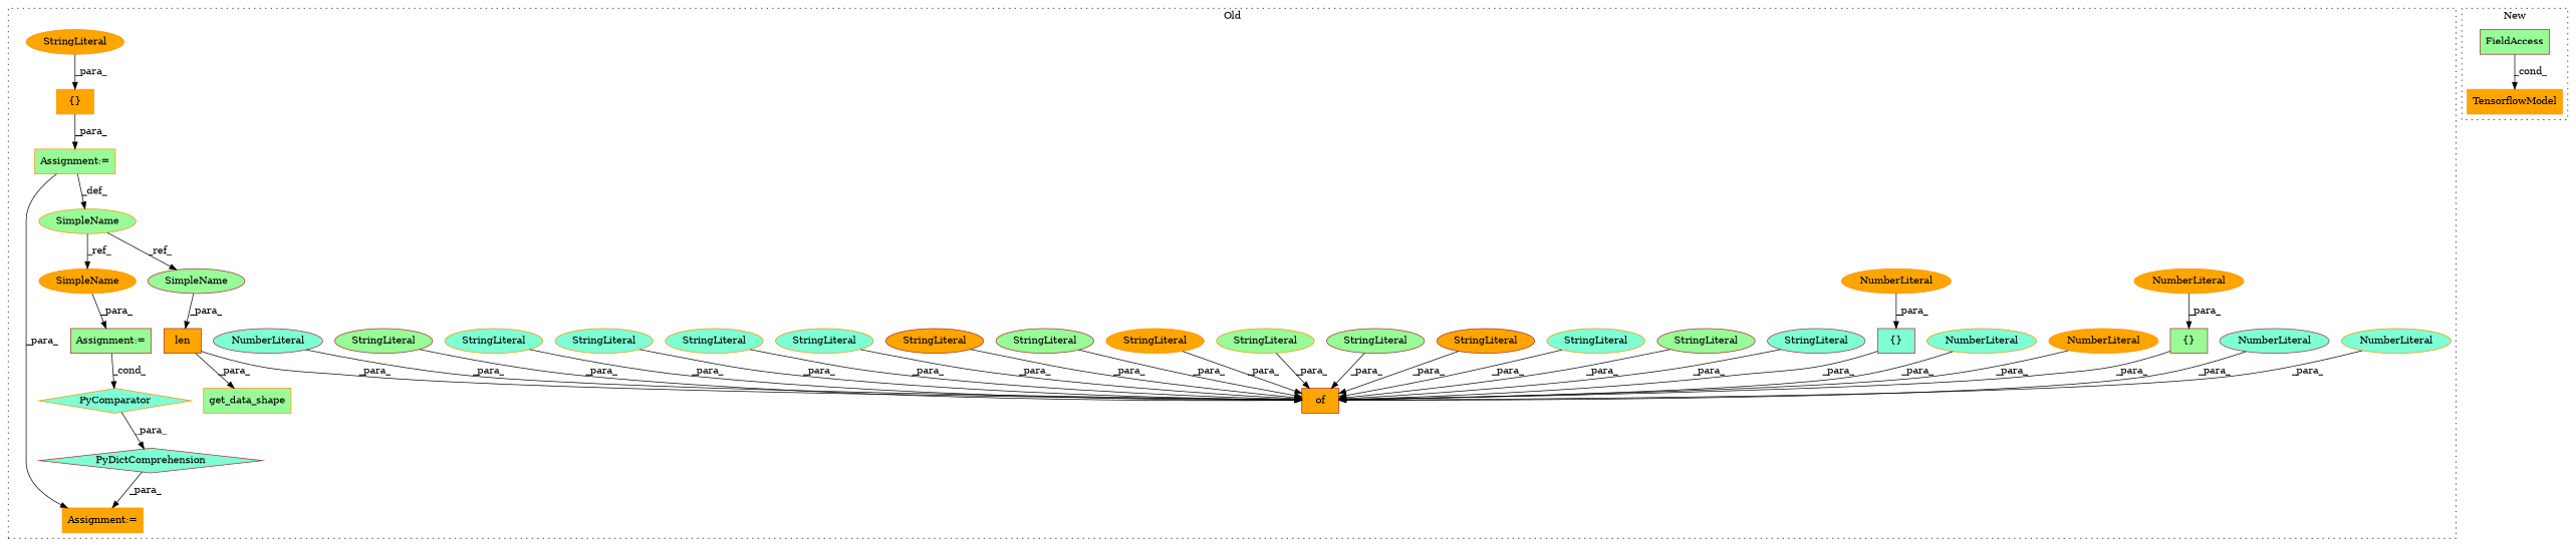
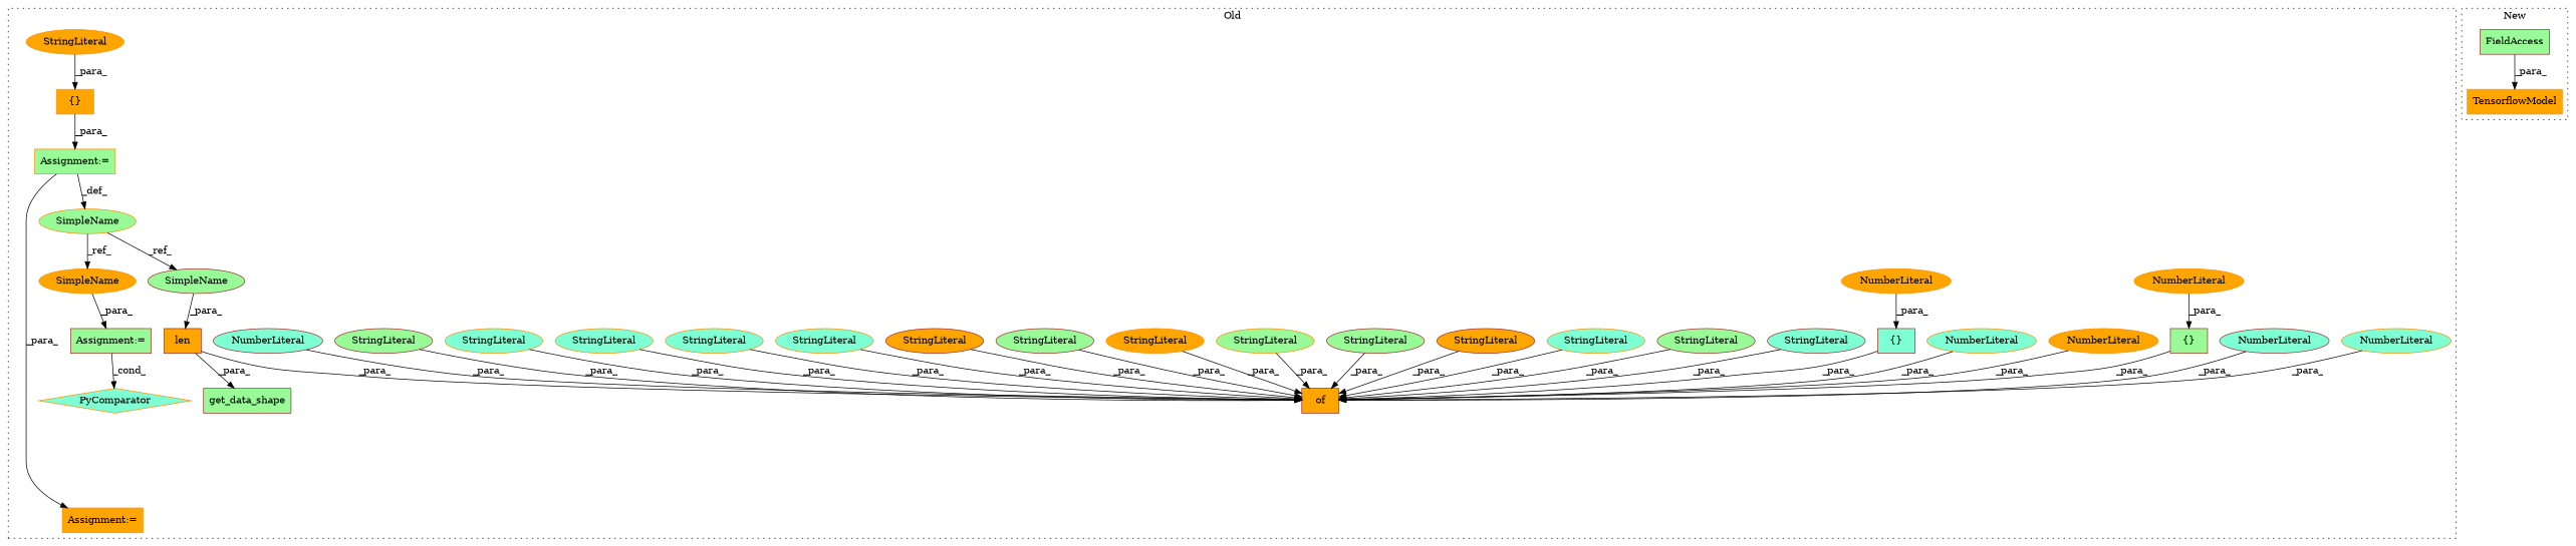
  digraph {
    node [a=45 color=darkorange fillcolor=orange l=5 s=19146 shape=ellipse style=filled]
    n1 [a=32 color=brown l="3,1" label=of s="19916,20269" shape=box]
    n2 [a=34 fillcolor=aquamarine label=NumberLiteral s=19993]
    n3 [a=34 color=brown fillcolor=aquamarine l=2 label=NumberLiteral s=20027]
    n4 [a=4 color=brown fillcolor=palegreen l="1,1" label="{}" s="20178,20182" shape=box]
    n5 [a=34 l=3 label=NumberLiteral s=20179]
    n6 [a=34 l=1 label=NumberLiteral s=20057]
    n7 [a=4 color=brown fillcolor=aquamarine l="1,1" label="{}" s="19942,19947" shape=box]
    n8 [a=34 fillcolor=aquamarine l=3 label=NumberLiteral s=20010]
    n9 [a=34 l=4 label=NumberLiteral s=19943]
    n10 [color=brown fillcolor=aquamarine l=13 label=StringLiteral s=20059]
    n11 [color=brown fillcolor=palegreen l=11 label=StringLiteral s=20213]
    n12 [fillcolor=aquamarine l=12 label=StringLiteral s=20232]
    n13 [color=brown l=6 label=StringLiteral s=20225]
    n14 [color=brown fillcolor=palegreen l=10 label=StringLiteral s=19999]
    n15 [fillcolor=palegreen l=14 label=StringLiteral s=20083]
    n16 [l=13 label=StringLiteral s=19919]
    n17 [color=brown fillcolor=palegreen l=21 label=StringLiteral s=20109]
    n18 [color=brown l=18 label=StringLiteral s=20148]
    n19 [fillcolor=aquamarine l=10 label=StringLiteral s=20184]
    n20 [fillcolor=aquamarine l=10 label=StringLiteral s=19949]
    n21 [fillcolor=aquamarine l=26 label=StringLiteral s=20030]
    n22 [fillcolor=aquamarine l=12 label=StringLiteral s=20014]
    n23 [color=brown fillcolor=palegreen l=15 label=StringLiteral s=19977]
-   n24 [a=32 fillcolor=palegreen l=16 label=get_data_shape s=20253 shape=box]
+   n24 [a=32 color=brown fillcolor=palegreen l=16 label=get_data_shape s=20253 shape=box]
    n25 [a=7 fillcolor=palegreen l=1 label="Assignment:=" s=19009 shape=box]
-   n26 [a=110 color=brown fillcolor=aquamarine l=119 label=PyDictComprehension s=19059 shape=diamond]
    n27 [a=113 fillcolor=aquamarine l=24 label=PyComparator shape=diamond]
    n28 [a=7 color=brown fillcolor=palegreen l=24 label="Assignment:=" shape=box]
    n29 [a=7 l=12 label="Assignment:=" s=19047 shape=box]
    n30 [a=4 l="1,1" label="{}" s="19022,19030" shape=box]
    n31 [a=34 color=brown fillcolor=aquamarine l=3 label=NumberLiteral s=20195]
    n32 [l=7 label=StringLiteral s=19023]
    n33 [a=32 color=brown l="4,1" label=len s="19224,19233" shape=box]
    n34 [a=42 fillcolor=palegreen label=SimpleName s=19004]
    n35 [a=42 color=brown fillcolor=palegreen label=SimpleName s=19228]
    n36 [a=42 label=SimpleName s=19156]
    n37 [a=32 l="16,1" label=TensorflowModel s="15892,15939" shape=box]
    n38 [a=22 color=brown fillcolor=palegreen l=14 label=FieldAccess s=15925 shape=box]
    subgraph cluster_1 {
      label=Old
      style=dotted
      n1
      n2
      n3
      n4
      n5
      n6
      n7
      n8
      n9
      n10
      n11
      n12
      n13
      n14
      n15
      n16
      n17
      n18
      n19
      n20
      n21
      n22
      n23
      n24
      n25
-     n26
      n27
      n28
      n29
      n30
      n31
      n32
      n33
      n34
      n35
      n36
    }
    subgraph cluster_2 {
      label=New
      style=dotted
      n37
      n38
    }
    n2 -> n1 [label=_para_]
    n3 -> n1 [label=_para_]
    n4 -> n1 [label=_para_]
    n5 -> n4 [label=_para_]
    n6 -> n1 [label=_para_]
    n7 -> n1 [label=_para_]
    n8 -> n1 [label=_para_]
    n9 -> n7 [label=_para_]
    n10 -> n1 [label=_para_]
    n11 -> n1 [label=_para_]
    n12 -> n1 [label=_para_]
    n13 -> n1 [label=_para_]
    n14 -> n1 [label=_para_]
    n15 -> n1 [label=_para_]
    n16 -> n1 [label=_para_]
    n17 -> n1 [label=_para_]
    n18 -> n1 [label=_para_]
    n19 -> n1 [label=_para_]
    n20 -> n1 [label=_para_]
    n21 -> n1 [label=_para_]
    n22 -> n1 [label=_para_]
    n23 -> n1 [label=_para_]
    n25 -> n29 [label=_para_]
    n25 -> n34 [label=_def_]
-   n26 -> n29 [label=_para_]
-   n27 -> n26 [label=_para_]
    n28 -> n27 [label=_cond_]
    n30 -> n25 [label=_para_]
    n31 -> n1 [label=_para_]
    n32 -> n30 [label=_para_]
    n33 -> n1 [label=_para_]
    n33 -> n24 [label=_para_]
    n34 -> n35 [label=_ref_]
    n34 -> n36 [label=_ref_]
    n35 -> n33 [label=_para_]
    n36 -> n28 [label=_para_]
-   n38 -> n37 [label=_cond_]
+   n38 -> n37 [label=_para_]
  }
